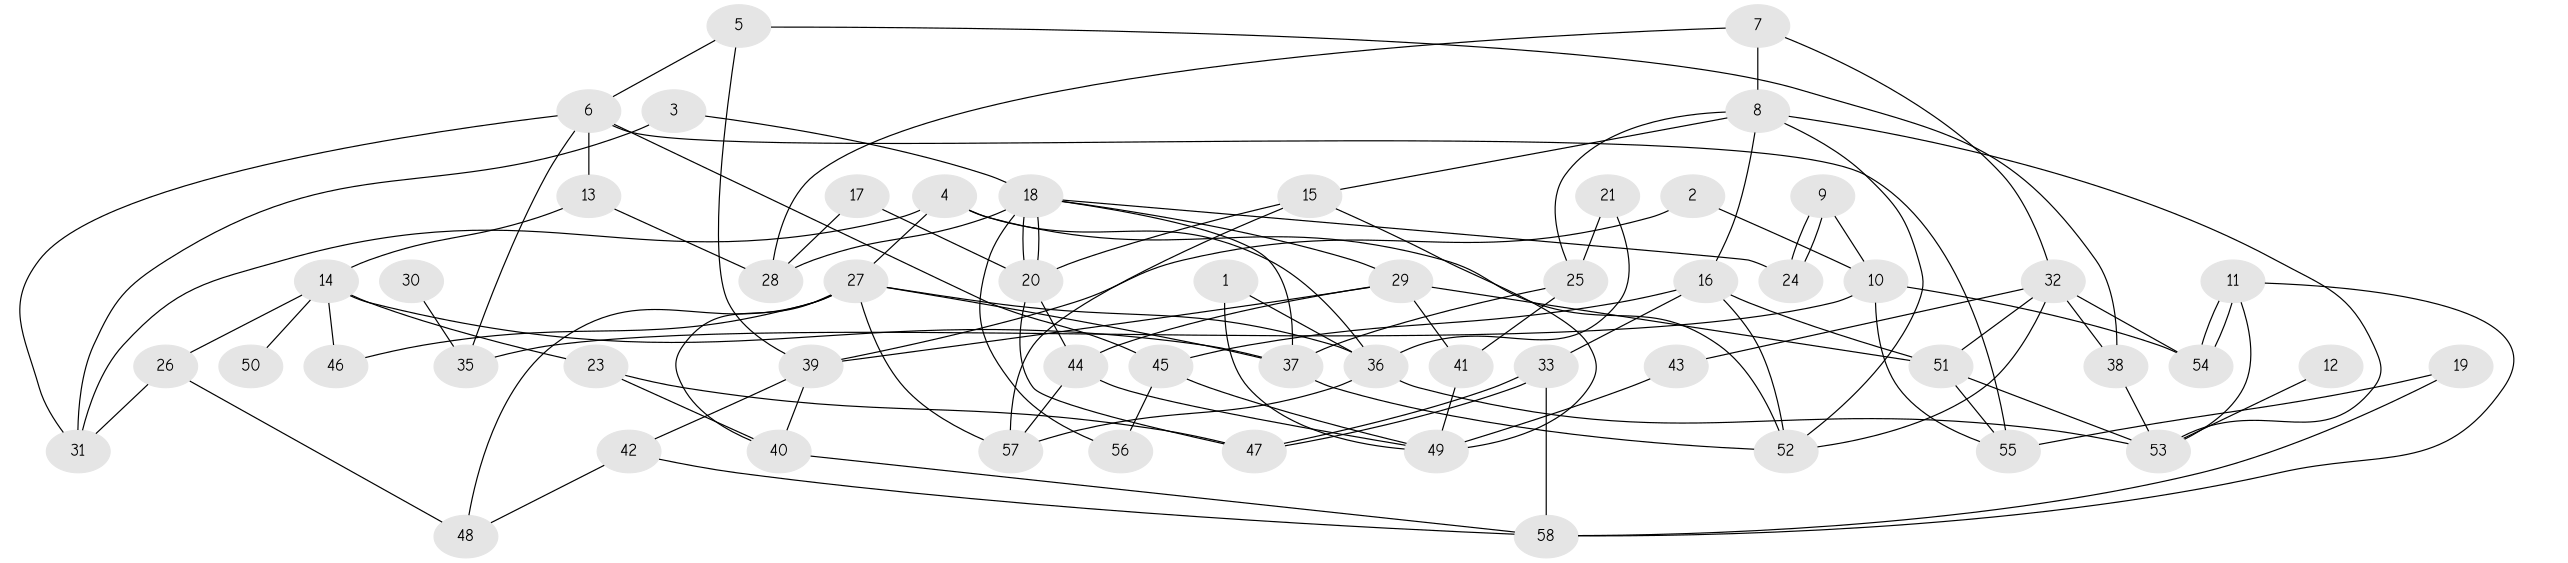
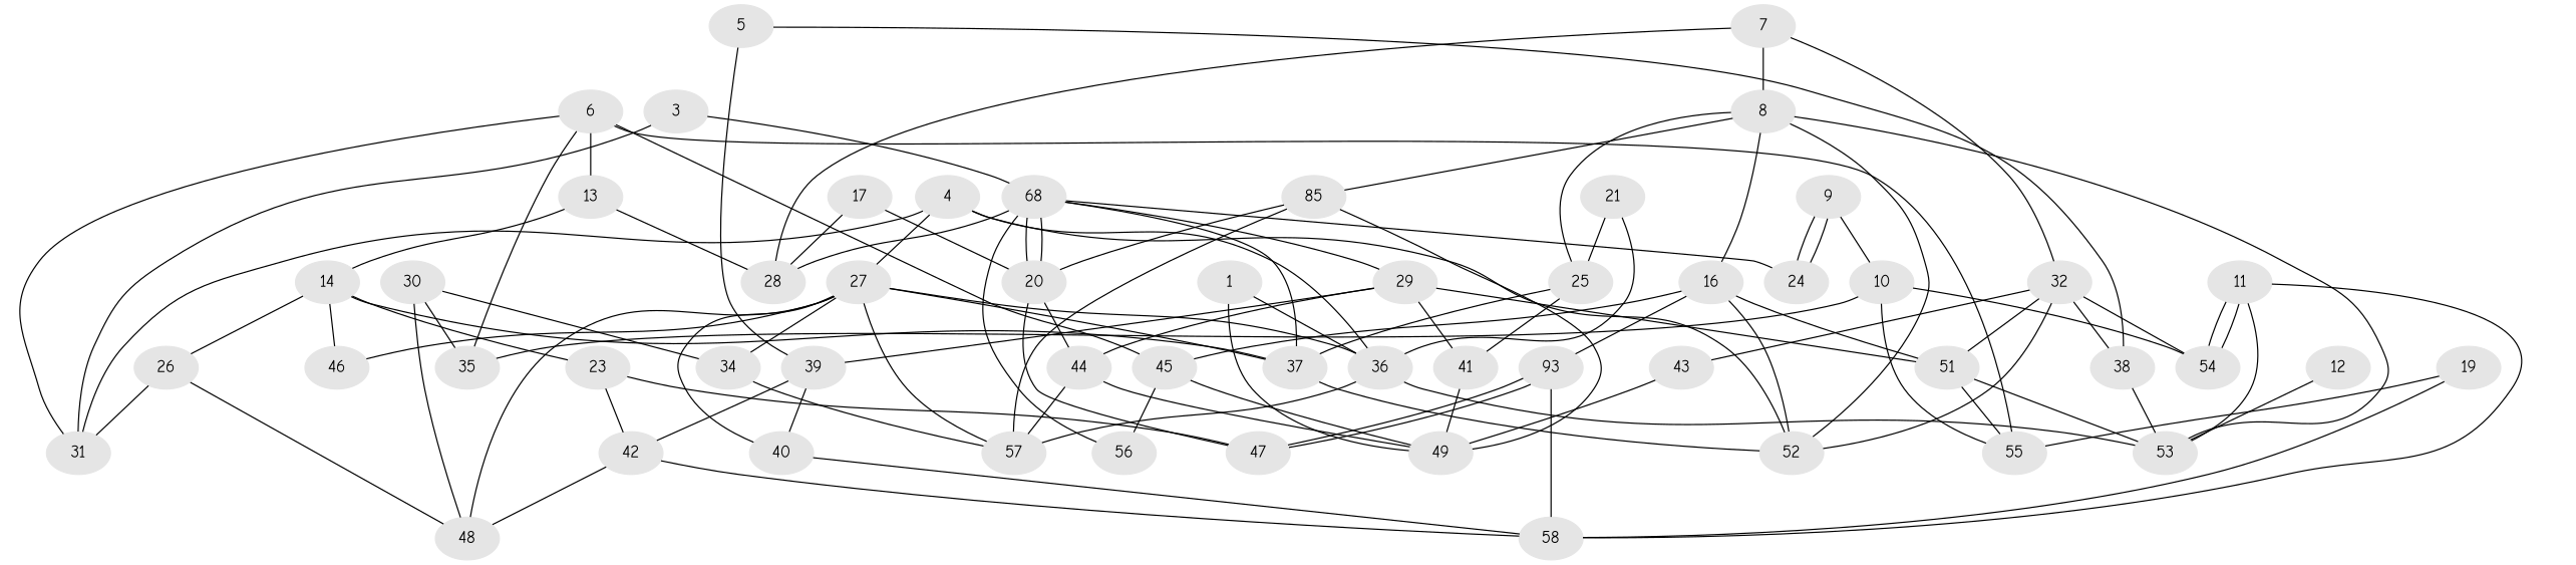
  graph {
    fontname="Comic Neue"
    node [color=gray90 fontname="Comic Neue" style=filled]
    edge [fontname="Comic Neue"]
    1
    36
    49
    53
    57
-   2
    10
    39
    35
    55
    54
    40
    42
    3
-   18
+   18 [label=68]
    31
    28
    24
    37
    20
    29
    56
    4
    27
    52
    46
    48
+   34
    5
    6
    38
    13
    45
    14
    7
    8
    32
-   15
+   15 [label=85]
    16
    25
    51
    43
-   33
+   33 [label=93]
    41
    9
    11
    58
    12
    23
    26
-   50
    47
    44
    17
    19
    21
    30
    1 -- 36
    1 -- 49
    36 -- 53
    36 -- 57
-   2 -- 10
-   2 -- 39
    10 -- 35
    10 -- 55
    10 -- 54
    39 -- 40
    39 -- 42
    40 -- 58
    42 -- 48
    42 -- 58
    3 -- 18
    3 -- 31
    18 -- 28
    18 -- 24
    18 -- 37
    18 -- 20
    18 -- 20
    18 -- 29
    18 -- 56
    37 -- 52
    20 -- 47
    20 -- 44
    29 -- 39
    29 -- 51
    29 -- 41
    29 -- 44
    4 -- 36
    4 -- 31
    4 -- 27
    4 -- 52
    27 -- 36
    27 -- 57
    27 -- 40
    27 -- 37
    27 -- 46
    27 -- 48
+   27 -- 34
+   34 -- 57
    5 -- 39
-   5 -- 6
    5 -- 38
    6 -- 35
    6 -- 55
    6 -- 31
    6 -- 13
    6 -- 45
    38 -- 53
    13 -- 28
    13 -- 14
    45 -- 49
    45 -- 56
    14 -- 37
    14 -- 46
    14 -- 23
    14 -- 26
-   14 -- 50
    7 -- 28
    7 -- 8
    7 -- 32
    8 -- 53
    8 -- 52
    8 -- 15
    8 -- 16
    8 -- 25
    32 -- 54
    32 -- 52
    32 -- 38
    32 -- 51
    32 -- 43
    15 -- 49
    15 -- 57
    15 -- 20
    16 -- 52
    16 -- 45
    16 -- 51
    16 -- 33
    25 -- 37
    25 -- 41
    51 -- 53
    51 -- 55
    43 -- 49
    33 -- 58
    33 -- 47
    33 -- 47
    41 -- 49
    9 -- 10
    9 -- 24
    9 -- 24
    11 -- 53
    11 -- 54
    11 -- 54
    11 -- 58
    12 -- 53
-   23 -- 40
+   23 -- 42
    23 -- 47
    26 -- 31
    26 -- 48
    44 -- 49
    44 -- 57
    17 -- 28
    17 -- 20
    19 -- 55
    19 -- 58
    21 -- 36
    21 -- 25
    30 -- 35
+   30 -- 48
+   30 -- 34
  }
